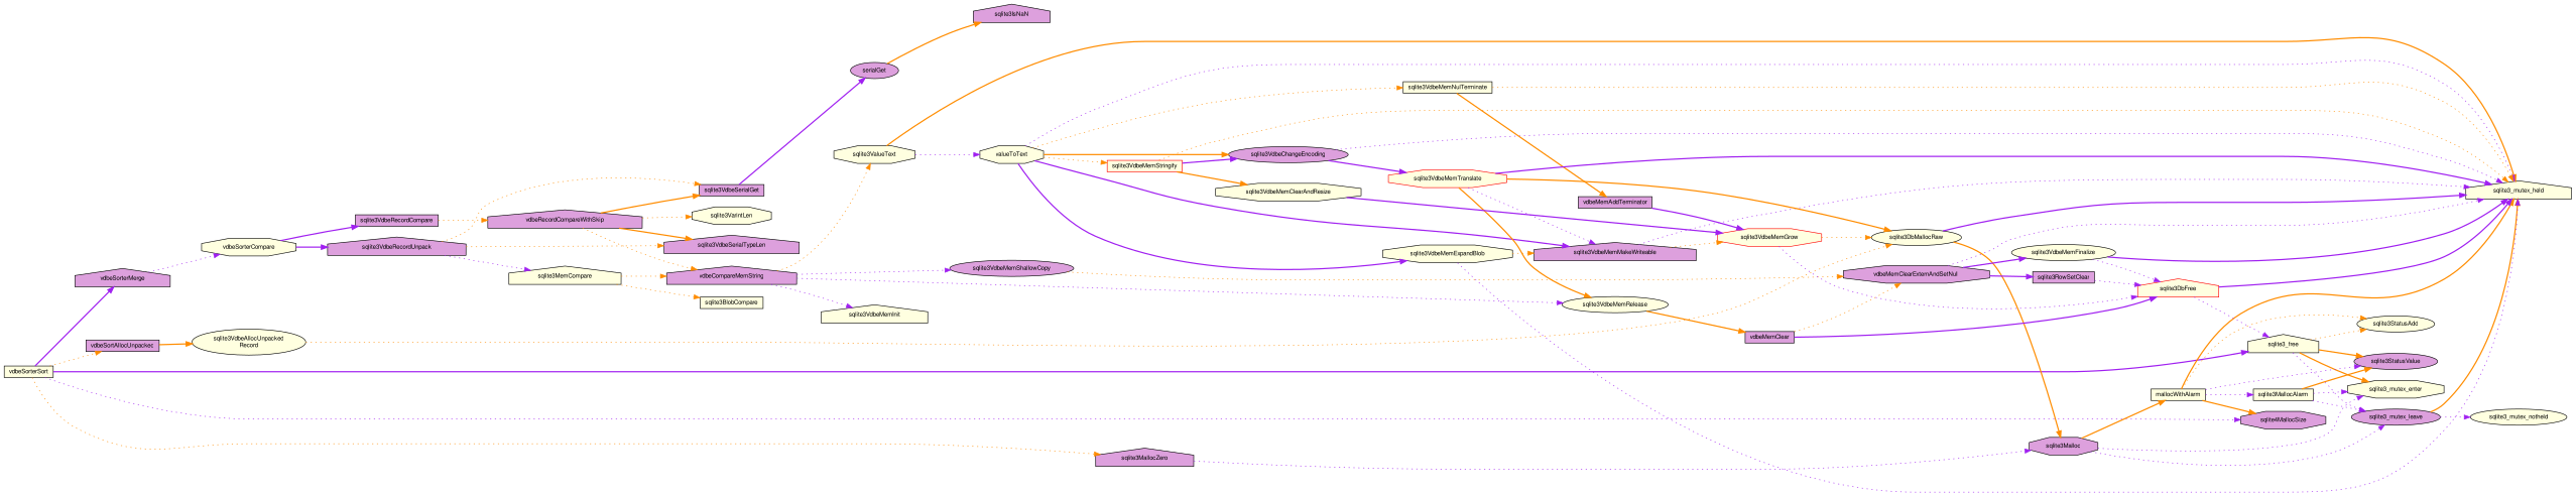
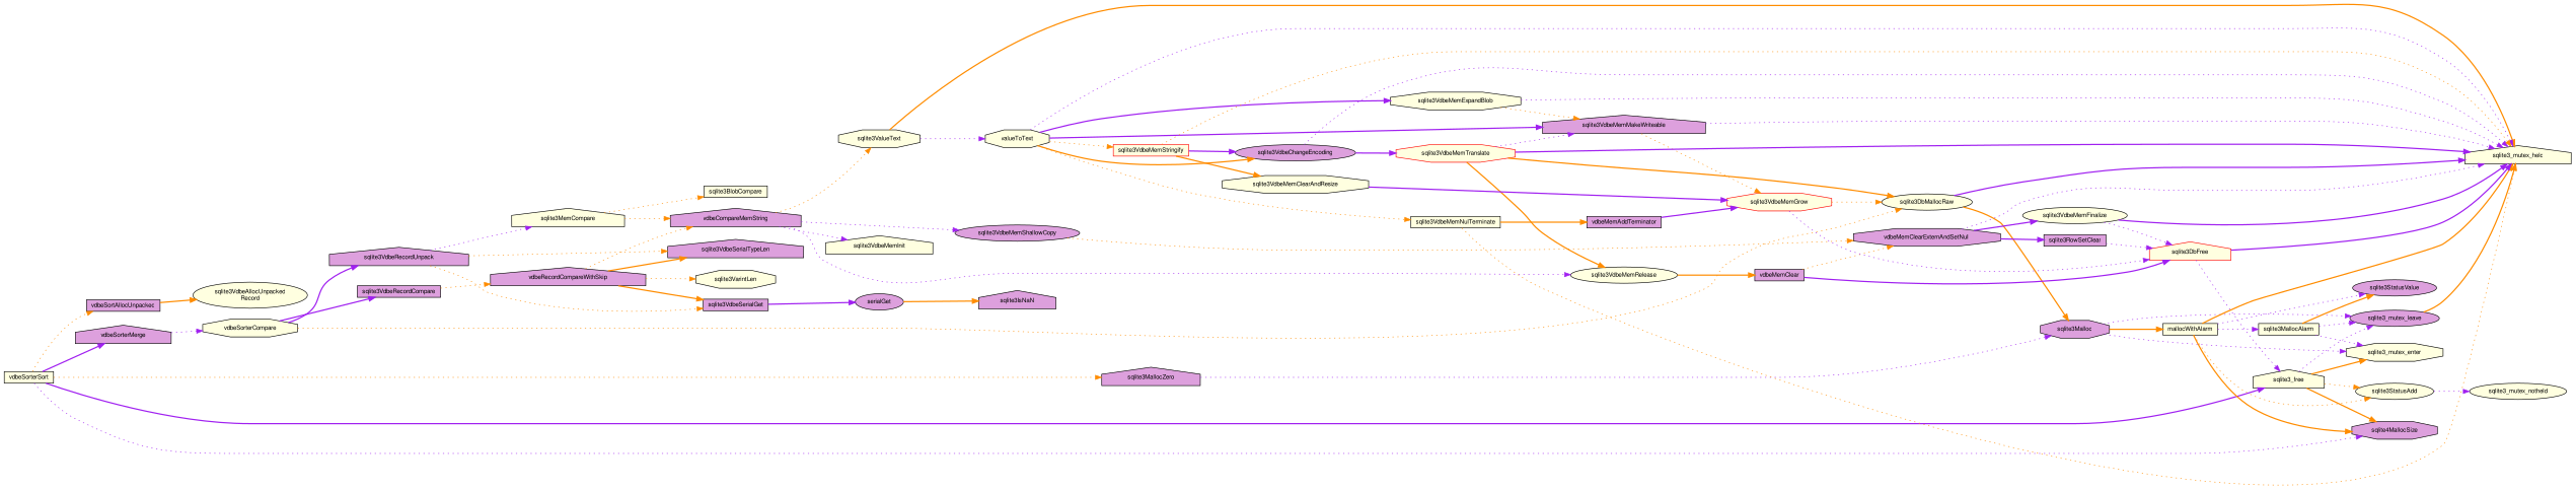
  digraph {
    rankdir=LR
    node [color=black fillcolor=lightyellow fontname=FreeSans fontsize=10 shape=house style=filled]
    edge [color=purple fontname=FreeSans fontsize=10 labelfontname=FreeSans labelfontsize=10 style=dotted]
    n1 [fontcolor=black height=0.2 label=vdbeSorterSort shape=box width=0.4]
    n2 [fillcolor=plum height=0.2 label=vdbeSortAllocUnpacked shape=box width=0.4]
    n3 [fillcolor=plum height=0.2 label=sqlite4MallocSize shape=octagon width=0.4]
    n4 [fillcolor=plum height=0.2 label=sqlite3MallocZero width=0.4]
    n5 [fillcolor=plum height=0.2 label=vdbeSorterMerge width=0.4]
    n6 [height=0.2 label=sqlite3_free width=0.4]
    n7 [height=0.2 label="sqlite3VdbeAllocUnpacked\lRecord" shape=ellipse width=0.4]
    n8 [fillcolor=plum height=0.2 label=sqlite3Malloc shape=octagon width=0.4]
    n9 [height=0.2 label=vdbeSorterCompare shape=octagon width=0.4]
    n10 [height=0.2 label=sqlite3_mutex_enter shape=octagon width=0.4]
    n11 [fillcolor=plum height=0.2 label=sqlite3_mutex_leave shape=ellipse width=0.4]
    n12 [height=0.2 label=sqlite3StatusAdd shape=ellipse width=0.4]
    n13 [height=0.2 label=sqlite3DbMallocRaw shape=ellipse width=0.4]
    n14 [height=0.2 label=sqlite3_mutex_held width=0.4]
    n15 [height=0.2 label=mallocWithAlarm shape=box width=0.4]
    n16 [fillcolor=plum height=0.2 label=sqlite3StatusValue shape=ellipse width=0.4]
    n17 [height=0.2 label=sqlite3MallocAlarm shape=box width=0.4]
    n18 [height=0.2 label=sqlite3_mutex_notheld shape=ellipse width=0.4]
    n19 [fillcolor=plum height=0.2 label=sqlite3VdbeRecordUnpack width=0.4]
    n20 [fillcolor=plum height=0.2 label=sqlite3VdbeRecordCompare shape=box width=0.4]
    n21 [fillcolor=plum height=0.2 label=sqlite3VdbeSerialGet shape=box width=0.4]
    n22 [fillcolor=plum height=0.2 label=sqlite3VdbeSerialTypeLen width=0.4]
    n23 [height=0.2 label=sqlite3MemCompare width=0.4]
    n24 [fillcolor=plum height=0.2 label=vdbeRecordCompareWithSkip width=0.4]
    n25 [fillcolor=plum height=0.2 label=serialGet shape=ellipse width=0.4]
    n26 [fillcolor=plum height=0.2 label=vdbeCompareMemString width=0.4]
    n27 [height=0.2 label=sqlite3BlobCompare shape=box width=0.4]
    n28 [fillcolor=plum height=0.2 label=sqlite3IsNaN width=0.4]
    n29 [height=0.2 label=sqlite3VdbeMemInit width=0.4]
    n30 [fillcolor=plum height=0.2 label=sqlite3VdbeMemShallowCopy shape=ellipse width=0.4]
    n31 [height=0.2 label=sqlite3ValueText shape=octagon width=0.4]
    n32 [height=0.2 label=sqlite3VdbeMemRelease shape=ellipse width=0.4]
    n33 [fillcolor=plum height=0.2 label=vdbeMemClearExternAndSetNull shape=octagon width=0.4]
    n34 [height=0.2 label=valueToText shape=octagon width=0.4]
    n35 [fillcolor=plum height=0.2 label=vdbeMemClear shape=box width=0.4]
    n36 [height=0.2 label=sqlite3VdbeMemFinalize shape=ellipse width=0.4]
    n37 [fillcolor=plum height=0.2 label=sqlite3RowSetClear shape=box width=0.4]
    n38 [color=red height=0.2 label=sqlite3DbFree width=0.4]
    n39 [height=0.2 label=sqlite3VdbeMemExpandBlob shape=octagon width=0.4]
    n40 [fillcolor=plum height=0.2 label=sqlite3VdbeChangeEncoding shape=ellipse width=0.4]
    n41 [fillcolor=plum height=0.2 label=sqlite3VdbeMemMakeWriteable width=0.4]
    n42 [height=0.2 label=sqlite3VdbeMemNulTerminate shape=box width=0.4]
    n43 [color=red height=0.2 label=sqlite3VdbeMemStringify shape=box width=0.4]
    n44 [color=red height=0.2 label=sqlite3VdbeMemTranslate shape=octagon width=0.4]
    n45 [color=red height=0.2 label=sqlite3VdbeMemGrow shape=octagon width=0.4]
    n46 [fillcolor=plum height=0.2 label=vdbeMemAddTerminator shape=box width=0.4]
    n47 [height=0.2 label=sqlite3VdbeMemClearAndResize shape=octagon width=0.4]
    n48 [height=0.2 label=sqlite3VarintLen shape=octagon width=0.4]
    n1 -> n2 [color=darkorange]
    n1 -> n3
    n1 -> n4 [color=darkorange]
    n1 -> n5 [style=bold]
    n1 -> n6 [style=bold]
    n2 -> n7 [color=darkorange style=bold]
    n4 -> n8
    n5 -> n9
-   n6 -> n16 [color=darkorange style=bold]
+   n6 -> n3 [color=darkorange style=bold]
    n6 -> n10 [color=darkorange style=bold]
    n6 -> n11
    n6 -> n12 [color=darkorange]
-   n7 -> n13 [color=darkorange]
+   n9 -> n13 [color=darkorange]
    n8 -> n10
    n8 -> n11
    n8 -> n15 [color=darkorange style=bold]
    n9 -> n19 [style=bold]
    n9 -> n20 [style=bold]
    n11 -> n14 [color=darkorange style=bold]
-   n11 -> n18
+   n12 -> n18
    n13 -> n8 [color=darkorange style=bold]
    n13 -> n14 [style=bold]
    n15 -> n3 [color=darkorange style=bold]
    n15 -> n12 [color=darkorange]
    n15 -> n14 [color=darkorange style=bold]
    n15 -> n16
    n15 -> n17
    n17 -> n10
    n17 -> n11
    n17 -> n16 [color=darkorange style=bold]
    n19 -> n21 [color=darkorange]
    n19 -> n22 [color=darkorange]
    n19 -> n23
    n20 -> n24 [color=darkorange]
    n21 -> n25 [style=bold]
    n23 -> n26 [color=darkorange]
    n23 -> n27 [color=darkorange]
    n24 -> n21 [color=darkorange style=bold]
    n24 -> n22 [color=darkorange style=bold]
    n24 -> n26 [color=darkorange]
    n24 -> n48 [color=darkorange]
    n25 -> n28 [color=darkorange style=bold]
    n26 -> n29
    n26 -> n30
    n26 -> n31 [color=darkorange]
    n26 -> n32
    n30 -> n33 [color=darkorange]
    n31 -> n14 [color=darkorange style=bold]
    n31 -> n34
    n32 -> n35 [color=darkorange style=bold]
    n33 -> n14
    n33 -> n36 [style=bold]
    n33 -> n37 [style=bold]
    n34 -> n14
    n34 -> n39 [style=bold]
    n34 -> n40 [color=darkorange style=bold]
    n34 -> n41 [style=bold]
    n34 -> n42 [color=darkorange]
    n34 -> n43 [color=darkorange]
    n35 -> n33 [color=darkorange]
    n35 -> n38 [style=bold]
    n36 -> n14 [style=bold]
    n36 -> n38
    n37 -> n38
    n38 -> n6
    n38 -> n14 [style=bold]
    n39 -> n14
    n39 -> n41 [color=darkorange]
    n40 -> n14
    n40 -> n44 [style=bold]
    n41 -> n14
    n41 -> n45 [color=darkorange]
    n42 -> n14 [color=darkorange]
    n42 -> n46 [color=darkorange style=bold]
    n43 -> n14 [color=darkorange]
    n43 -> n40 [style=bold]
    n43 -> n47 [color=darkorange style=bold]
    n44 -> n13 [color=darkorange style=bold]
    n44 -> n14 [style=bold]
    n44 -> n32 [color=darkorange style=bold]
    n44 -> n41
    n45 -> n13 [color=darkorange]
    n45 -> n38
    n46 -> n45 [style=bold]
    n47 -> n45 [style=bold]
  }
